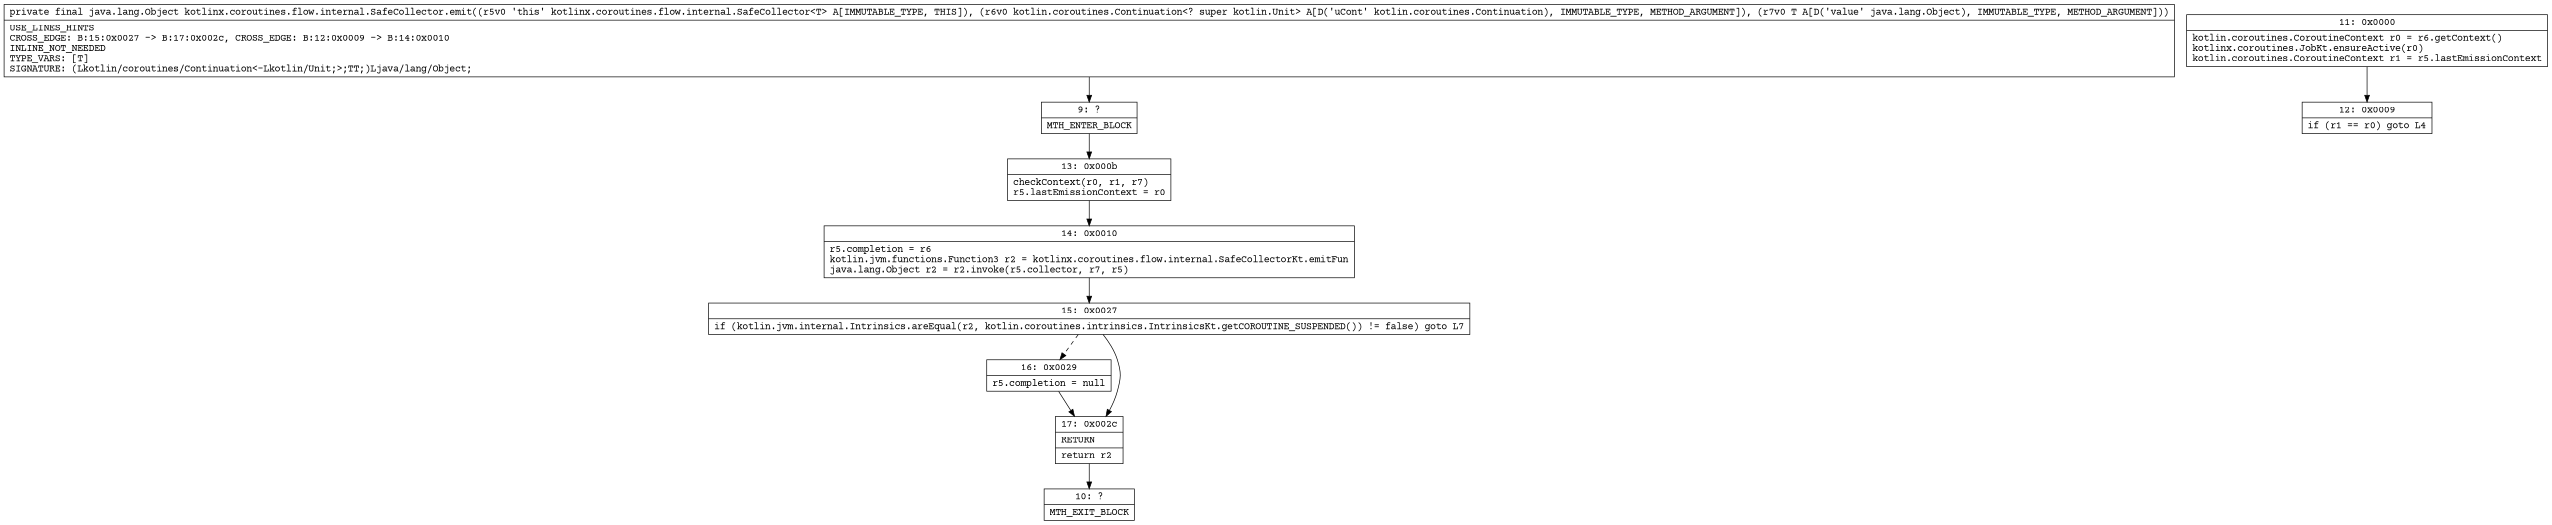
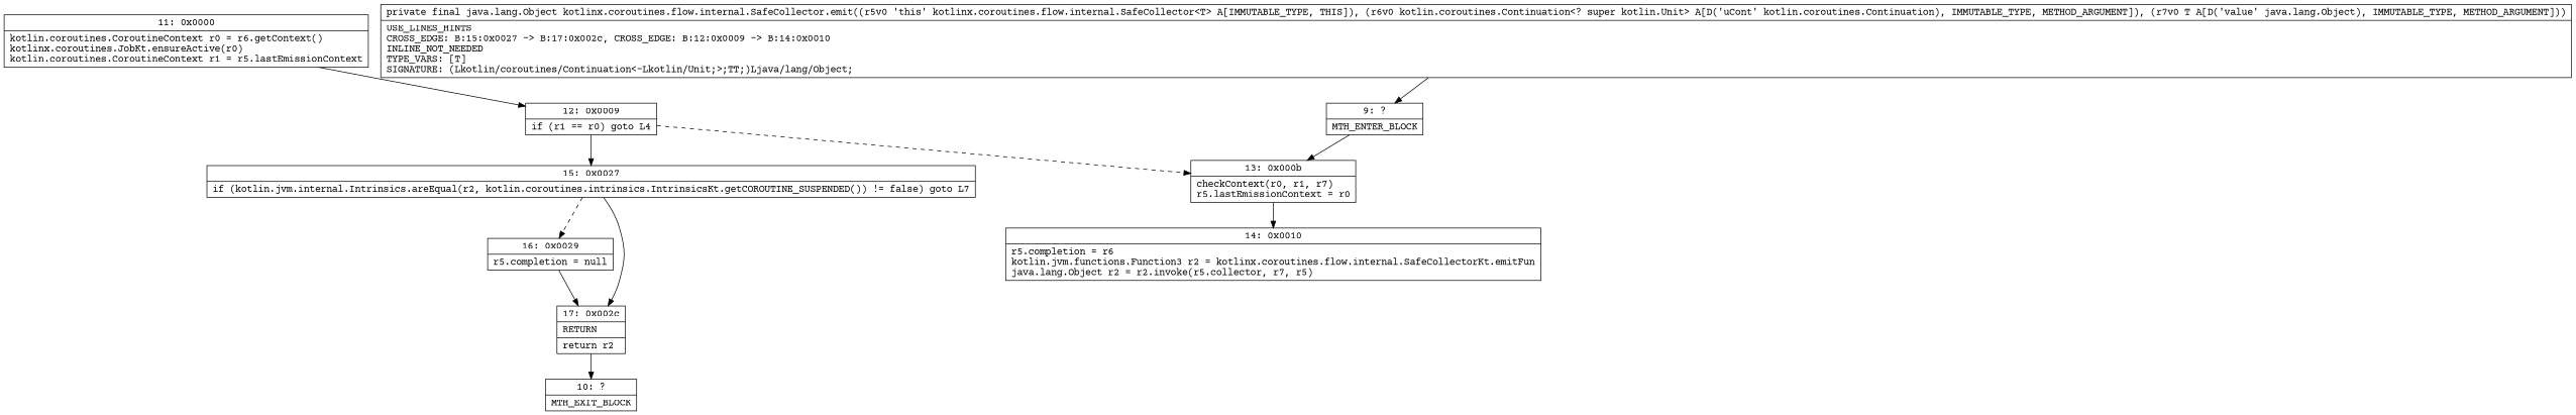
  digraph {
    fontname="Courier Prime"
    node [fontname="Courier Prime" shape=record]
    edge [fontname="Courier Prime"]
    n1 [label="{9\:\ ?|MTH_ENTER_BLOCK\l}"]
    n2 [label="{13\:\ 0x000b|checkContext(r0, r1, r7)\lr5.lastEmissionContext = r0\l}"]
    n3 [label="{11\:\ 0x0000|kotlin.coroutines.CoroutineContext r0 = r6.getContext()\lkotlinx.coroutines.JobKt.ensureActive(r0)\lkotlin.coroutines.CoroutineContext r1 = r5.lastEmissionContext\l}"]
    n4 [label="{12\:\ 0x0009|if (r1 == r0) goto L4\l}"]
    n5 [label="{14\:\ 0x0010|r5.completion = r6\lkotlin.jvm.functions.Function3 r2 = kotlinx.coroutines.flow.internal.SafeCollectorKt.emitFun\ljava.lang.Object r2 = r2.invoke(r5.collector, r7, r5)\l}"]
    n6 [label="{15\:\ 0x0027|if (kotlin.jvm.internal.Intrinsics.areEqual(r2, kotlin.coroutines.intrinsics.IntrinsicsKt.getCOROUTINE_SUSPENDED()) != false) goto L7\l}"]
    n7 [label="{16\:\ 0x0029|r5.completion = null\l}"]
    n8 [label="{17\:\ 0x002c|RETURN\l|return r2\l}"]
    n9 [label="{10\:\ ?|MTH_EXIT_BLOCK\l}"]
    n10 [label="{private final java.lang.Object kotlinx.coroutines.flow.internal.SafeCollector.emit((r5v0 'this' kotlinx.coroutines.flow.internal.SafeCollector\<T\> A[IMMUTABLE_TYPE, THIS]), (r6v0 kotlin.coroutines.Continuation\<? super kotlin.Unit\> A[D('uCont' kotlin.coroutines.Continuation), IMMUTABLE_TYPE, METHOD_ARGUMENT]), (r7v0 T A[D('value' java.lang.Object), IMMUTABLE_TYPE, METHOD_ARGUMENT]))  | USE_LINES_HINTS\lCROSS_EDGE: B:15:0x0027 \-\> B:17:0x002c, CROSS_EDGE: B:12:0x0009 \-\> B:14:0x0010\lINLINE_NOT_NEEDED\lTYPE_VARS: [T]\lSIGNATURE: (Lkotlin\/coroutines\/Continuation\<\-Lkotlin\/Unit;\>;TT;)Ljava\/lang\/Object;\l}"]
    n1 -> n2
    n2 -> n5
    n3 -> n4
-   n5 -> n6
+   n4 -> n2 [style=dashed]
+   n4 -> n6
    n6 -> n7 [style=dashed]
    n6 -> n8
    n7 -> n8
    n8 -> n9
    n10 -> n1
  }
